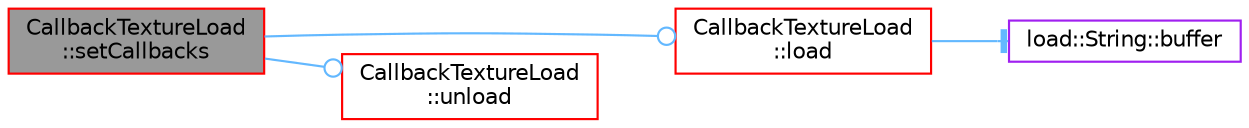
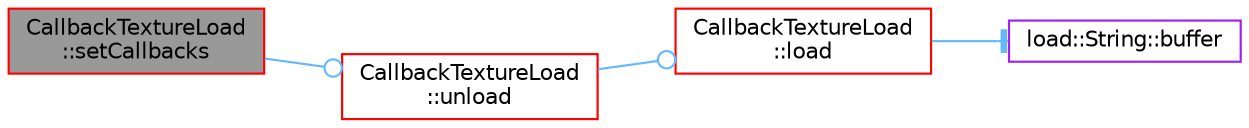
  digraph {
    rankdir=LR
    node [color=red fillcolor=white fontname=Helvetica fontsize=10 shape=box style=filled]
    edge [arrowhead=odot color=steelblue1 fontname=Helvetica fontsize=10 labelfontname=Helvetica labelfontsize=10 style=solid]
    n1 [fillcolor=grey60 fontcolor=black height=0.2 label="CallbackTextureLoad\l::setCallbacks" width=0.4]
    n2 [height=0.2 label="CallbackTextureLoad\l::load" width=0.4]
    n3 [height=0.2 label="CallbackTextureLoad\l::unload" width=0.4]
    n4 [color=purple height=0.2 label="load::String::buffer" width=0.4]
-   n1 -> n2
+   n3 -> n2
    n1 -> n3
    n2 -> n4 [arrowhead=tee]
  }
